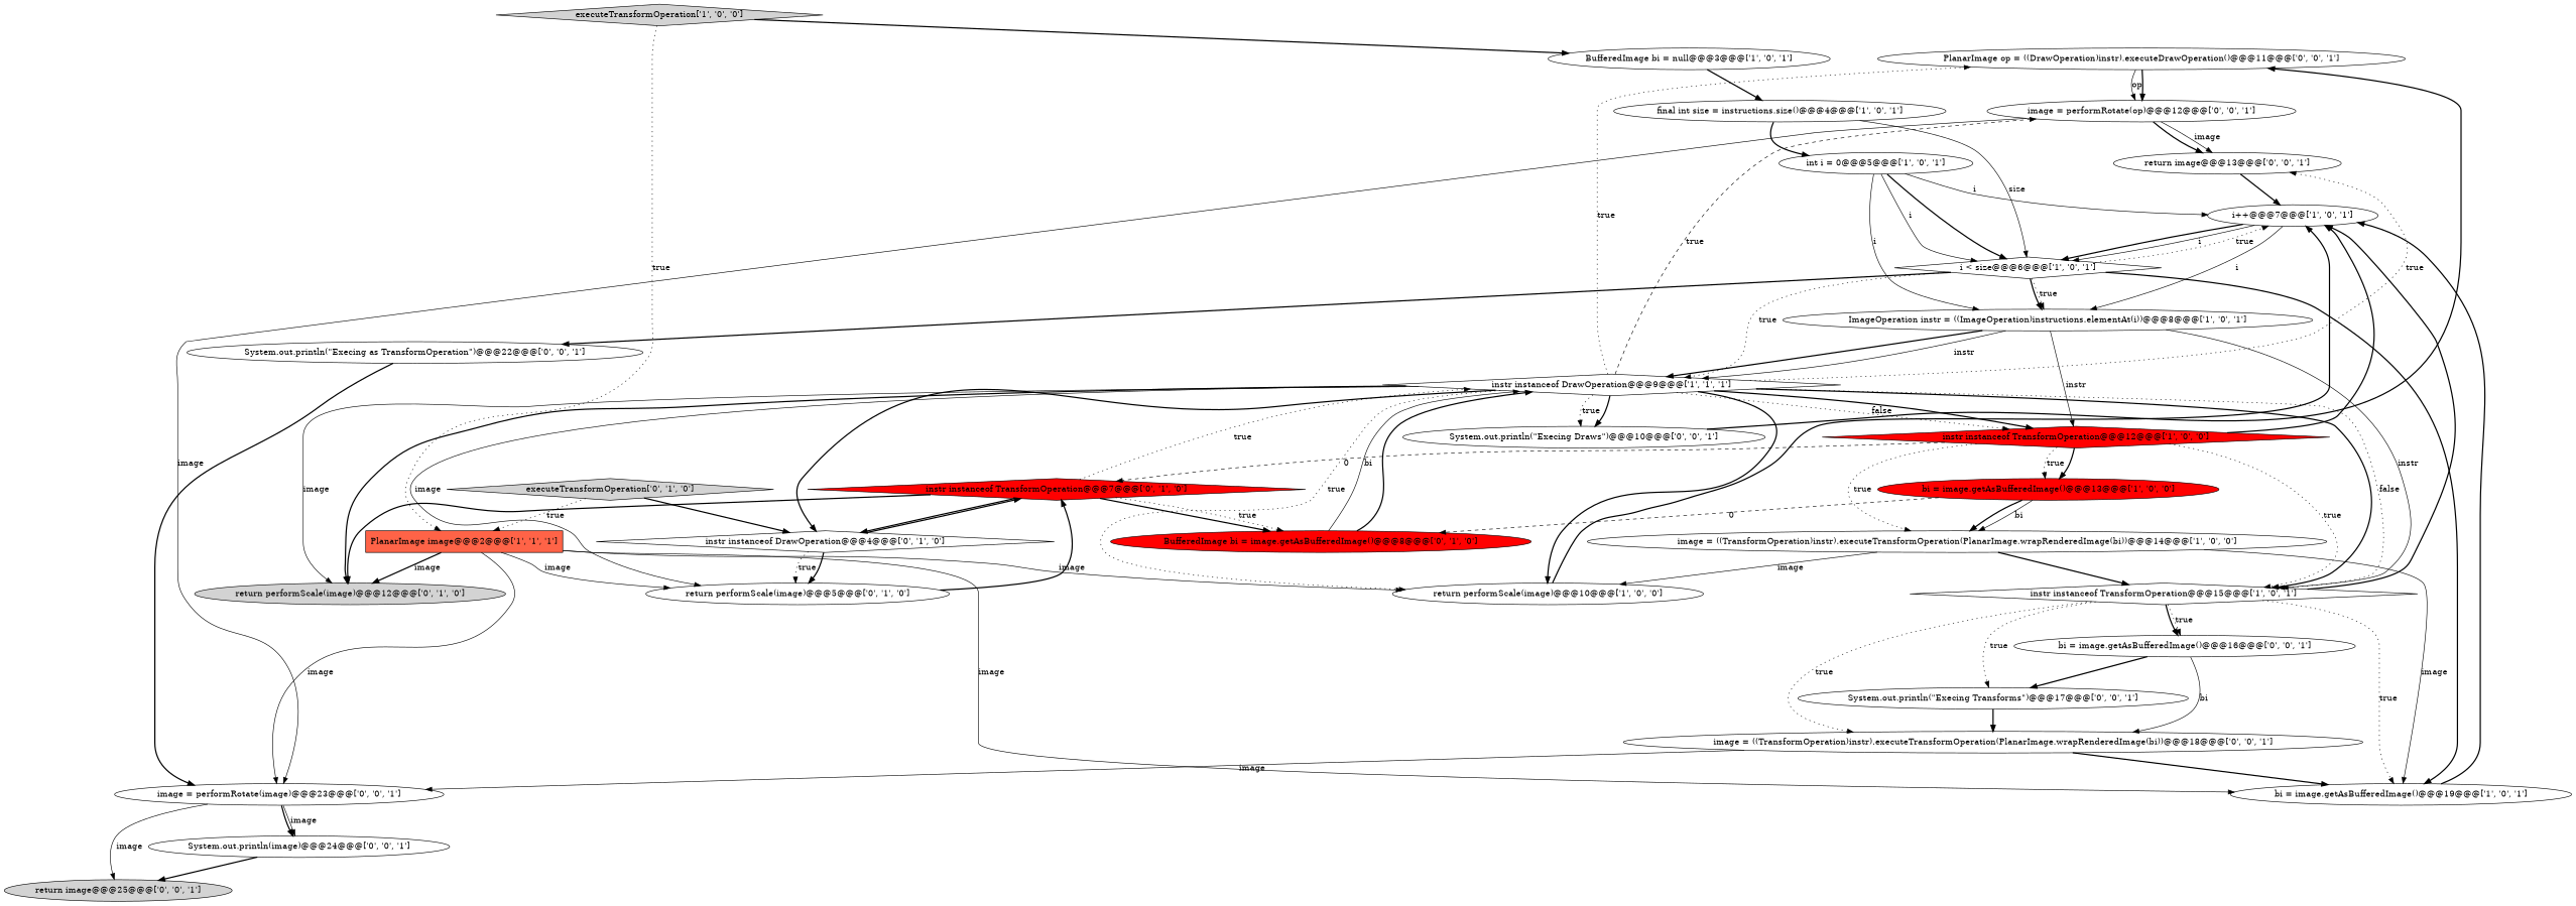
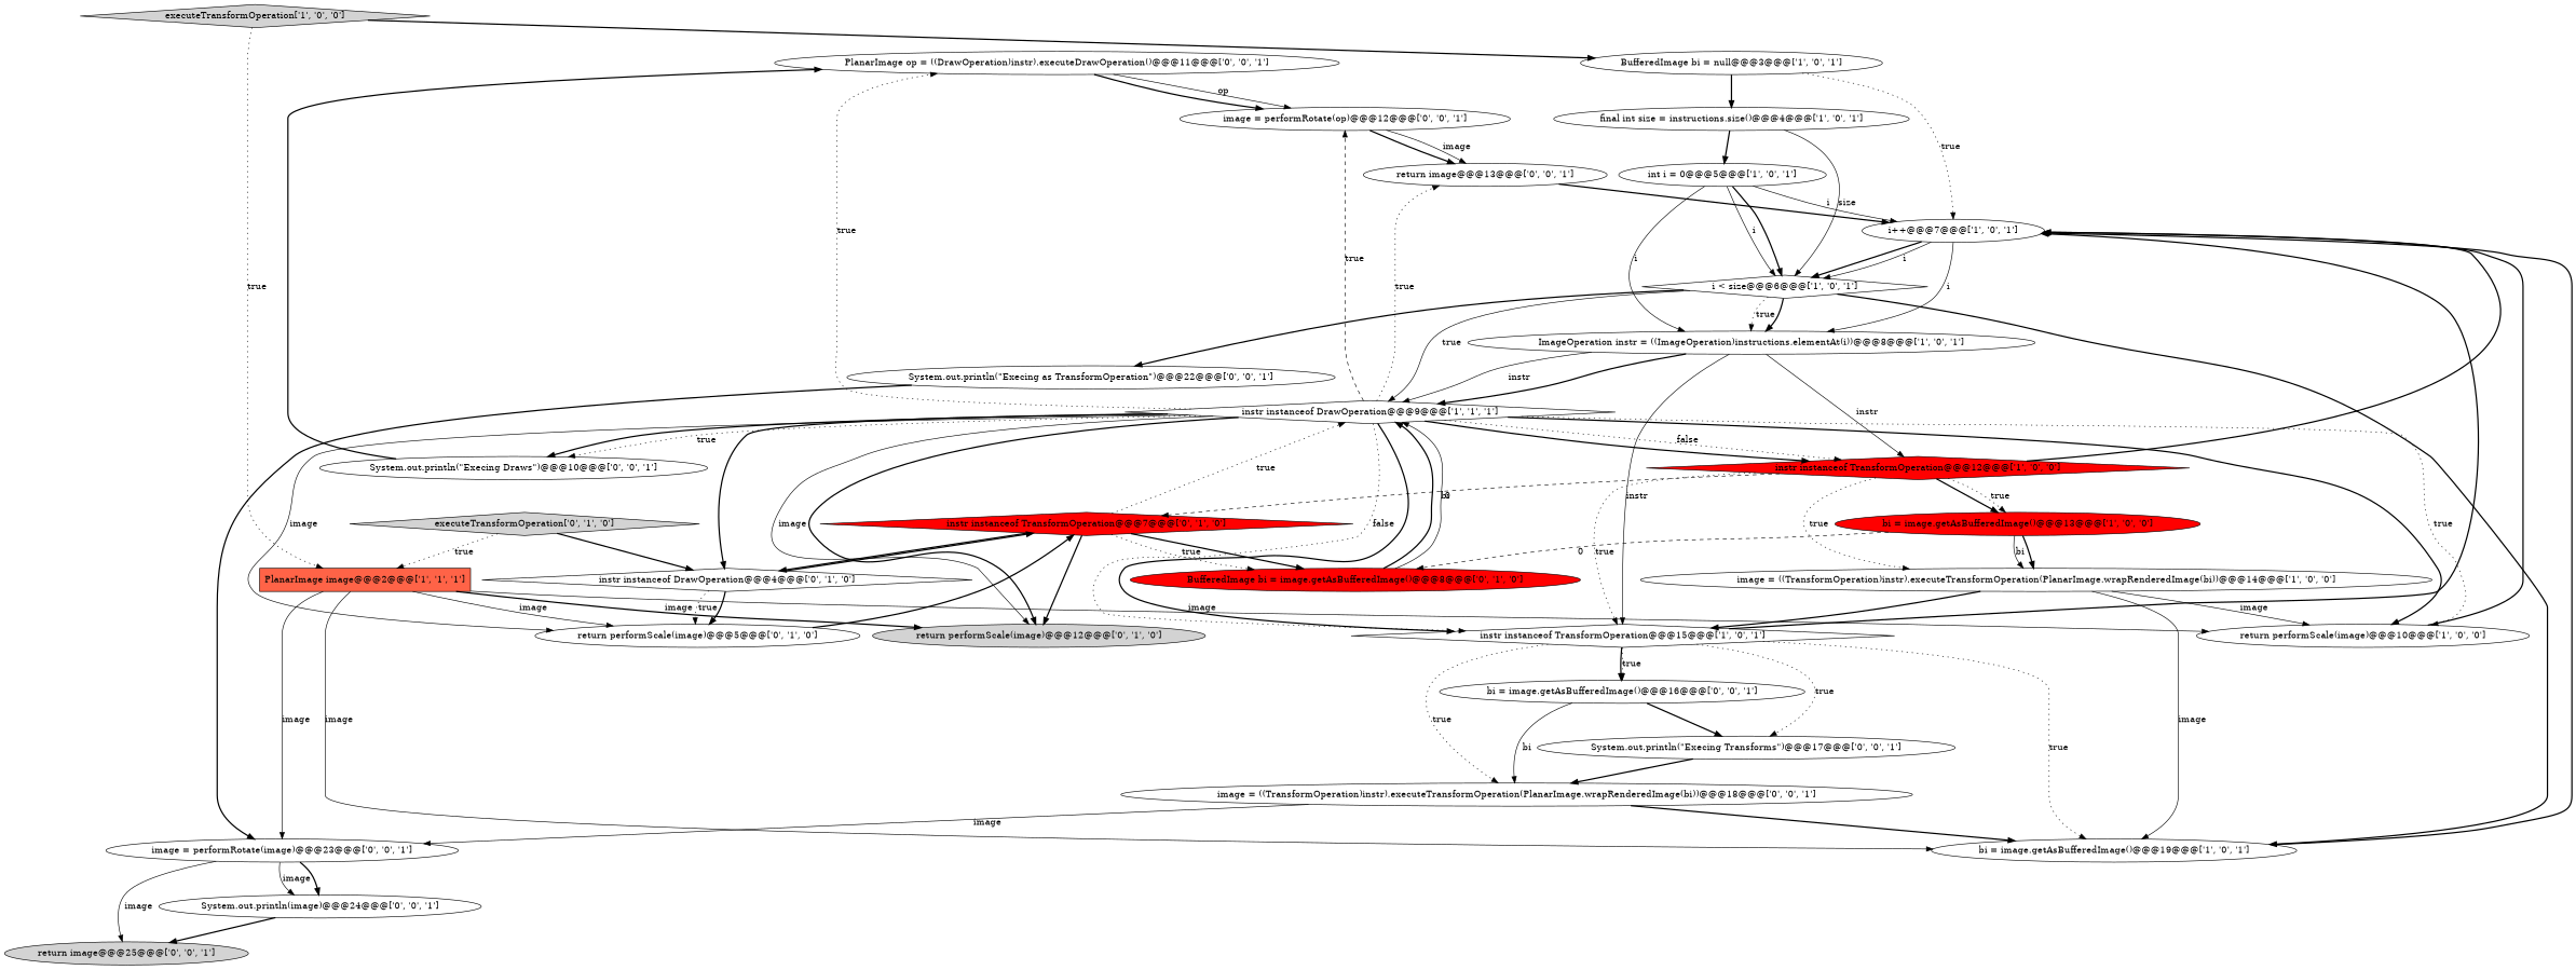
  digraph {
    node [fillcolor=white shape=ellipse style=filled]
    edge [style=bold]
    n1 [label="PlanarImage op = ((DrawOperation)instr).executeDrawOperation()@@@11@@@['0', '0', '1']"]
    n2 [label="image = performRotate(op)@@@12@@@['0', '0', '1']"]
    n3 [label="image = performRotate(image)@@@23@@@['0', '0', '1']"]
    n4 [label="return image@@@13@@@['0', '0', '1']"]
    n5 [label="bi = image.getAsBufferedImage()@@@16@@@['0', '0', '1']"]
    n6 [label="image = ((TransformOperation)instr).executeTransformOperation(PlanarImage.wrapRenderedImage(bi))@@@18@@@['0', '0', '1']"]
    n7 [label="System.out.println(\"Execing Transforms\")@@@17@@@['0', '0', '1']"]
    n8 [label="bi = image.getAsBufferedImage()@@@19@@@['1', '0', '1']"]
    n9 [fillcolor=lightgray label="executeTransformOperation['1', '0', '0']" shape=diamond]
    n10 [fillcolor=tomato label="PlanarImage image@@@2@@@['1', '1', '1']" shape=box]
    n11 [label="BufferedImage bi = null@@@3@@@['1', '0', '1']"]
    n12 [label="return performScale(image)@@@5@@@['0', '1', '0']"]
    n13 [fillcolor=lightgray label="return performScale(image)@@@12@@@['0', '1', '0']"]
    n14 [label="return performScale(image)@@@10@@@['1', '0', '0']"]
    n15 [label="final int size = instructions.size()@@@4@@@['1', '0', '1']"]
    n16 [fillcolor=lightgray label="return image@@@25@@@['0', '0', '1']"]
    n17 [label="System.out.println(image)@@@24@@@['0', '0', '1']"]
    n18 [label="i++@@@7@@@['1', '0', '1']"]
    n19 [label="instr instanceof DrawOperation@@@4@@@['0', '1', '0']" shape=diamond]
    n20 [fillcolor=red label="instr instanceof TransformOperation@@@7@@@['0', '1', '0']" shape=diamond]
    n21 [label="instr instanceof DrawOperation@@@9@@@['1', '1', '1']" shape=diamond]
    n22 [fillcolor=red label="BufferedImage bi = image.getAsBufferedImage()@@@8@@@['0', '1', '0']"]
    n23 [label="int i = 0@@@5@@@['1', '0', '1']"]
    n24 [label="ImageOperation instr = ((ImageOperation)instructions.elementAt(i))@@@8@@@['1', '0', '1']"]
    n25 [label="i < size@@@6@@@['1', '0', '1']" shape=diamond]
    n26 [fillcolor=red label="instr instanceof TransformOperation@@@12@@@['1', '0', '0']" shape=diamond]
    n27 [label="instr instanceof TransformOperation@@@15@@@['1', '0', '1']" shape=diamond]
    n28 [label="System.out.println(\"Execing as TransformOperation\")@@@22@@@['0', '0', '1']"]
    n29 [label="image = ((TransformOperation)instr).executeTransformOperation(PlanarImage.wrapRenderedImage(bi))@@@14@@@['1', '0', '0']"]
    n30 [fillcolor=red label="bi = image.getAsBufferedImage()@@@13@@@['1', '0', '0']"]
    n31 [label="System.out.println(\"Execing Draws\")@@@10@@@['0', '0', '1']"]
    n32 [fillcolor=lightgray label="executeTransformOperation['0', '1', '0']" shape=diamond]
    n1 -> n2 [label=op style=solid]
    n1 -> n2
-   n2 -> n3 [label=image style=solid]
    n2 -> n4 [label=image style=solid]
    n2 -> n4
    n3 -> n16 [label=image style=solid]
    n3 -> n17 [label=image style=solid]
    n3 -> n17
    n4 -> n18
    n5 -> n6 [label=bi style=solid]
    n5 -> n7
    n6 -> n3 [label=image style=solid]
    n6 -> n8
    n7 -> n6
    n8 -> n18
    n9 -> n10 [label=true style=dotted]
    n9 -> n11
    n10 -> n3 [label=image style=solid]
    n10 -> n8 [label=image style=solid]
    n10 -> n12 [label=image style=solid]
    n10 -> n13 [label=image]
    n10 -> n14 [label=image style=solid]
    n11 -> n15
    n12 -> n20
    n14 -> n18
    n15 -> n23
    n15 -> n25 [label=size style=solid]
    n17 -> n16
    n18 -> n24 [label=i style=solid]
    n18 -> n25
    n18 -> n25 [label=i style=solid]
    n19 -> n12 [label=true style=dotted]
    n19 -> n12
    n19 -> n20
    n20 -> n13
    n20 -> n19
    n20 -> n21 [label=true style=dotted]
    n20 -> n22
    n20 -> n22 [label=true style=dotted]
    n21 -> n1 [label=true style=dotted]
    n21 -> n2 [label=true style=dashed]
    n21 -> n4 [label=true style=dotted]
    n21 -> n12 [label=image style=solid]
    n21 -> n13
    n21 -> n13 [label=image style=solid]
    n21 -> n14 [label=true style=dotted]
    n21 -> n14
    n21 -> n19
    n21 -> n26 [label=false style=dotted]
    n21 -> n26
    n21 -> n27 [label=false style=dotted]
    n21 -> n27
    n21 -> n31
    n21 -> n31 [label=true style=dotted]
    n22 -> n21
    n22 -> n21 [label=bi style=solid]
    n23 -> n18 [label=i style=solid]
    n23 -> n24 [label=i style=solid]
    n23 -> n25 [label=i style=solid]
    n23 -> n25
    n24 -> n21
    n24 -> n21 [label=instr style=solid]
    n24 -> n26 [label=instr style=solid]
    n24 -> n27 [label=instr style=solid]
    n25 -> n8
-   n25 -> n18 [label=true style=dotted]
-   n25 -> n21 [label=true style=dotted]
+   n11 -> n18 [label=true style=dotted]
+   n25 -> n21 [label=true style=solid]
    n25 -> n24 [label=true style=dotted]
    n25 -> n24
    n25 -> n28
    n26 -> n18
    n26 -> n20 [label=0 style=dashed]
    n26 -> n27 [label=true style=dotted]
    n26 -> n29 [label=true style=dotted]
    n26 -> n30
    n26 -> n30 [label=true style=dotted]
    n27 -> n5
    n27 -> n5 [label=true style=dotted]
    n27 -> n6 [label=true style=dotted]
    n27 -> n7 [label=true style=dotted]
    n27 -> n8 [label=true style=dotted]
    n27 -> n18
    n28 -> n3
    n29 -> n8 [label=image style=solid]
    n29 -> n14 [label=image style=solid]
    n29 -> n27
    n30 -> n22 [label=0 style=dashed]
    n30 -> n29
    n30 -> n29 [label=bi style=solid]
    n31 -> n1
    n32 -> n10 [label=true style=dotted]
    n32 -> n19
  }
